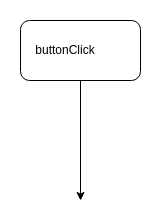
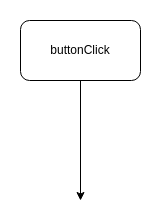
  <mxCell id="0" />
  <mxCell id="1" parent="0" />
  <mxCell id="2" value="" style="rounded=1;whiteSpace=wrap;html=1;" vertex="1" parent="1"><mxGeometry x="20" y="20" width="120" height="60" as="geometry" /></mxCell>
  <mxCell id="3" style="edgeStyle=none;html=1;" edge="1" parent="1"><mxGeometry relative="1" as="geometry"><mxPoint x="80" y="200" as="targetPoint" /><mxPoint x="80" y="80" as="sourcePoint" /></mxGeometry></mxCell>
- <mxCell id="4" value="buttonClick" style="text;strokeColor=none;align=center;fillColor=none;html=1;verticalAlign=middle;whiteSpace=wrap;rounded=0;" vertex="1" parent="1"><mxGeometry x="35" y="35" width="60" height="30" as="geometry" /></mxCell>
+ <mxCell id="4" value="buttonClick" style="text;strokeColor=none;align=center;fillColor=none;html=1;verticalAlign=middle;whiteSpace=wrap;rounded=0;" vertex="1" parent="1"><mxGeometry x="50" y="35" width="60" height="30" as="geometry" /></mxCell>
